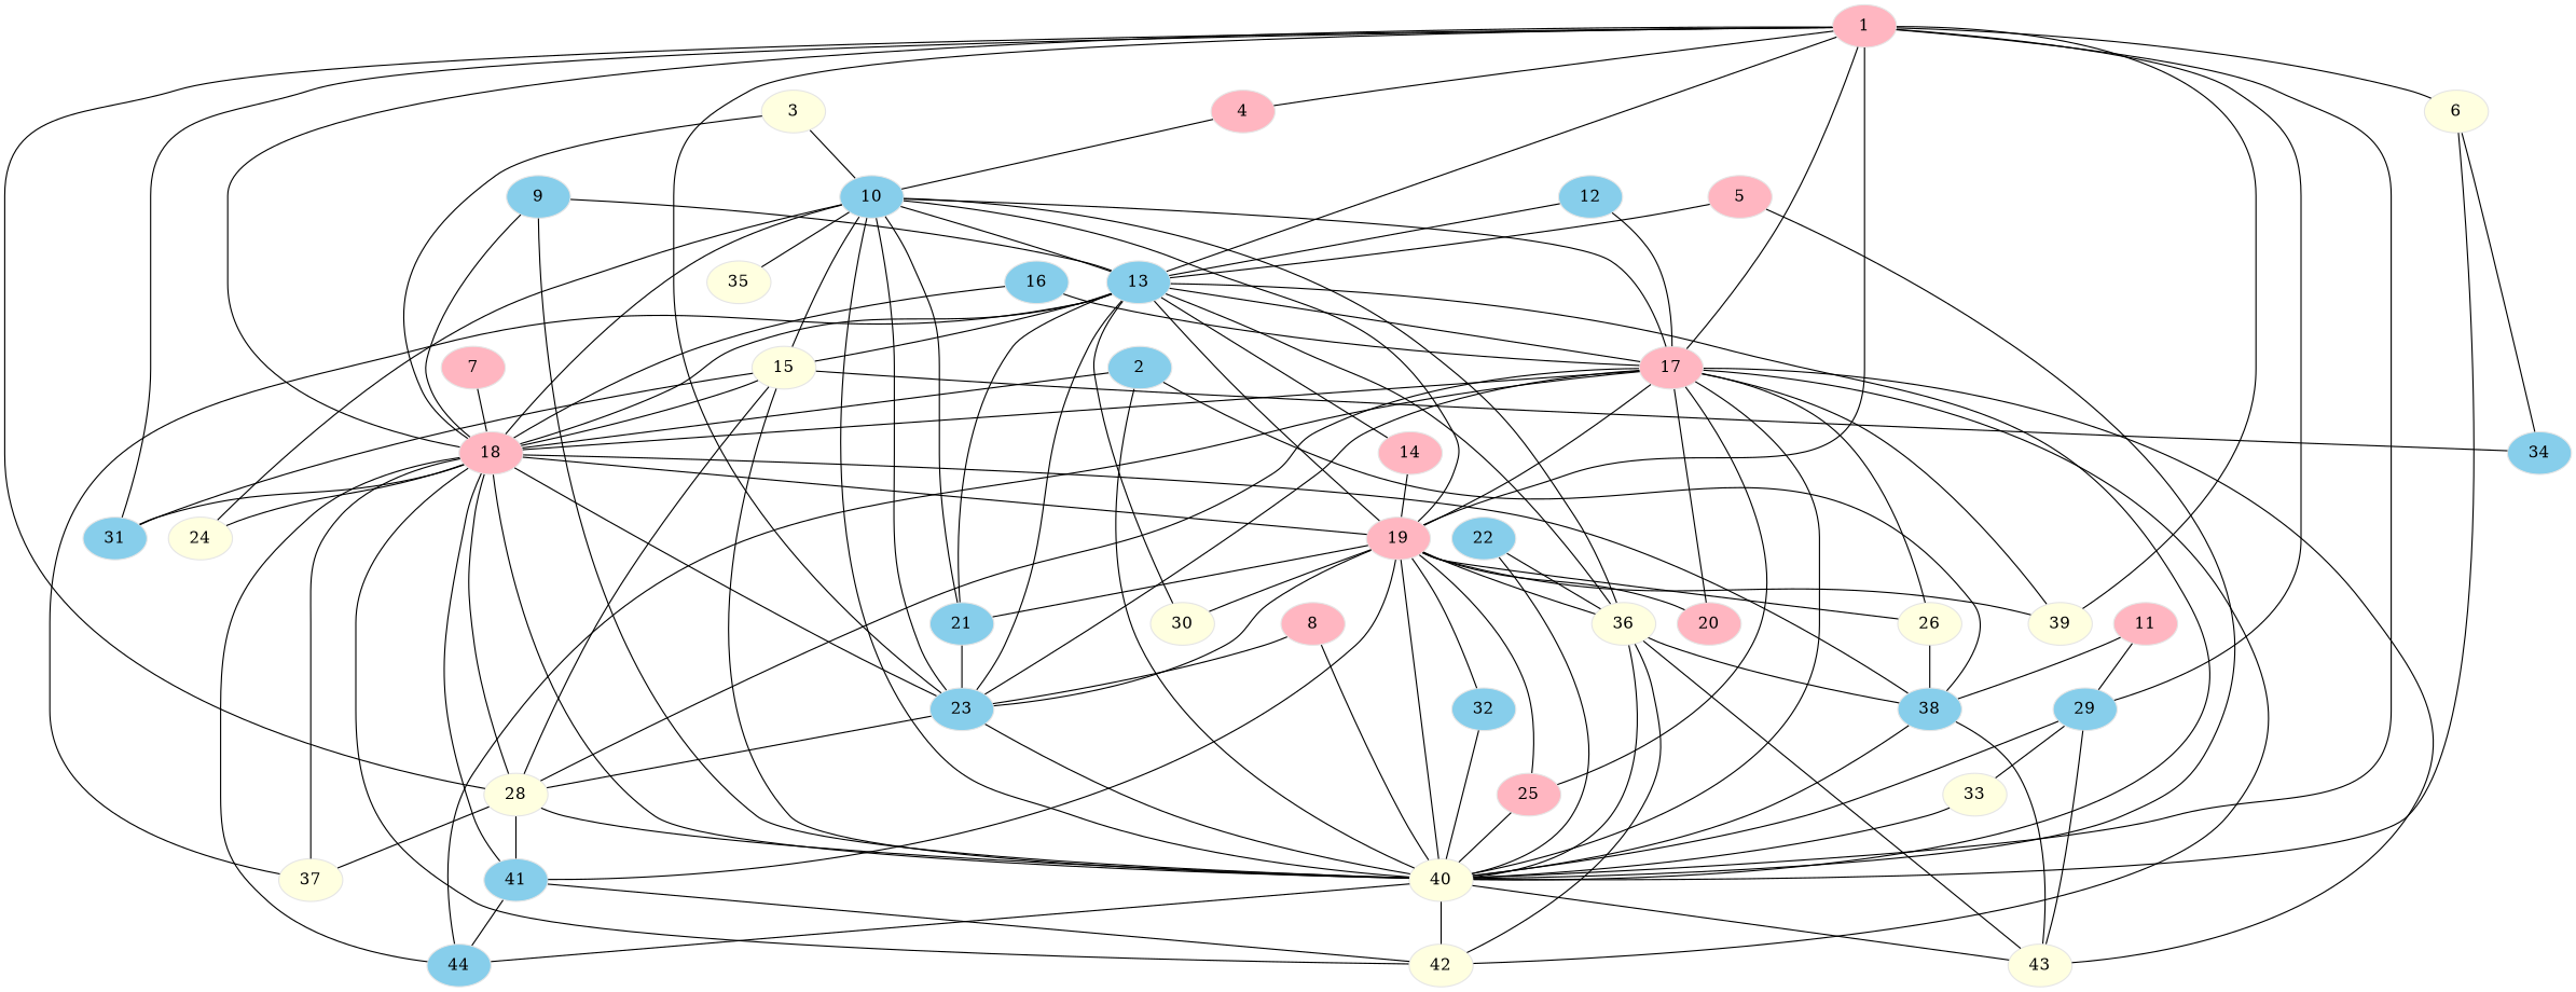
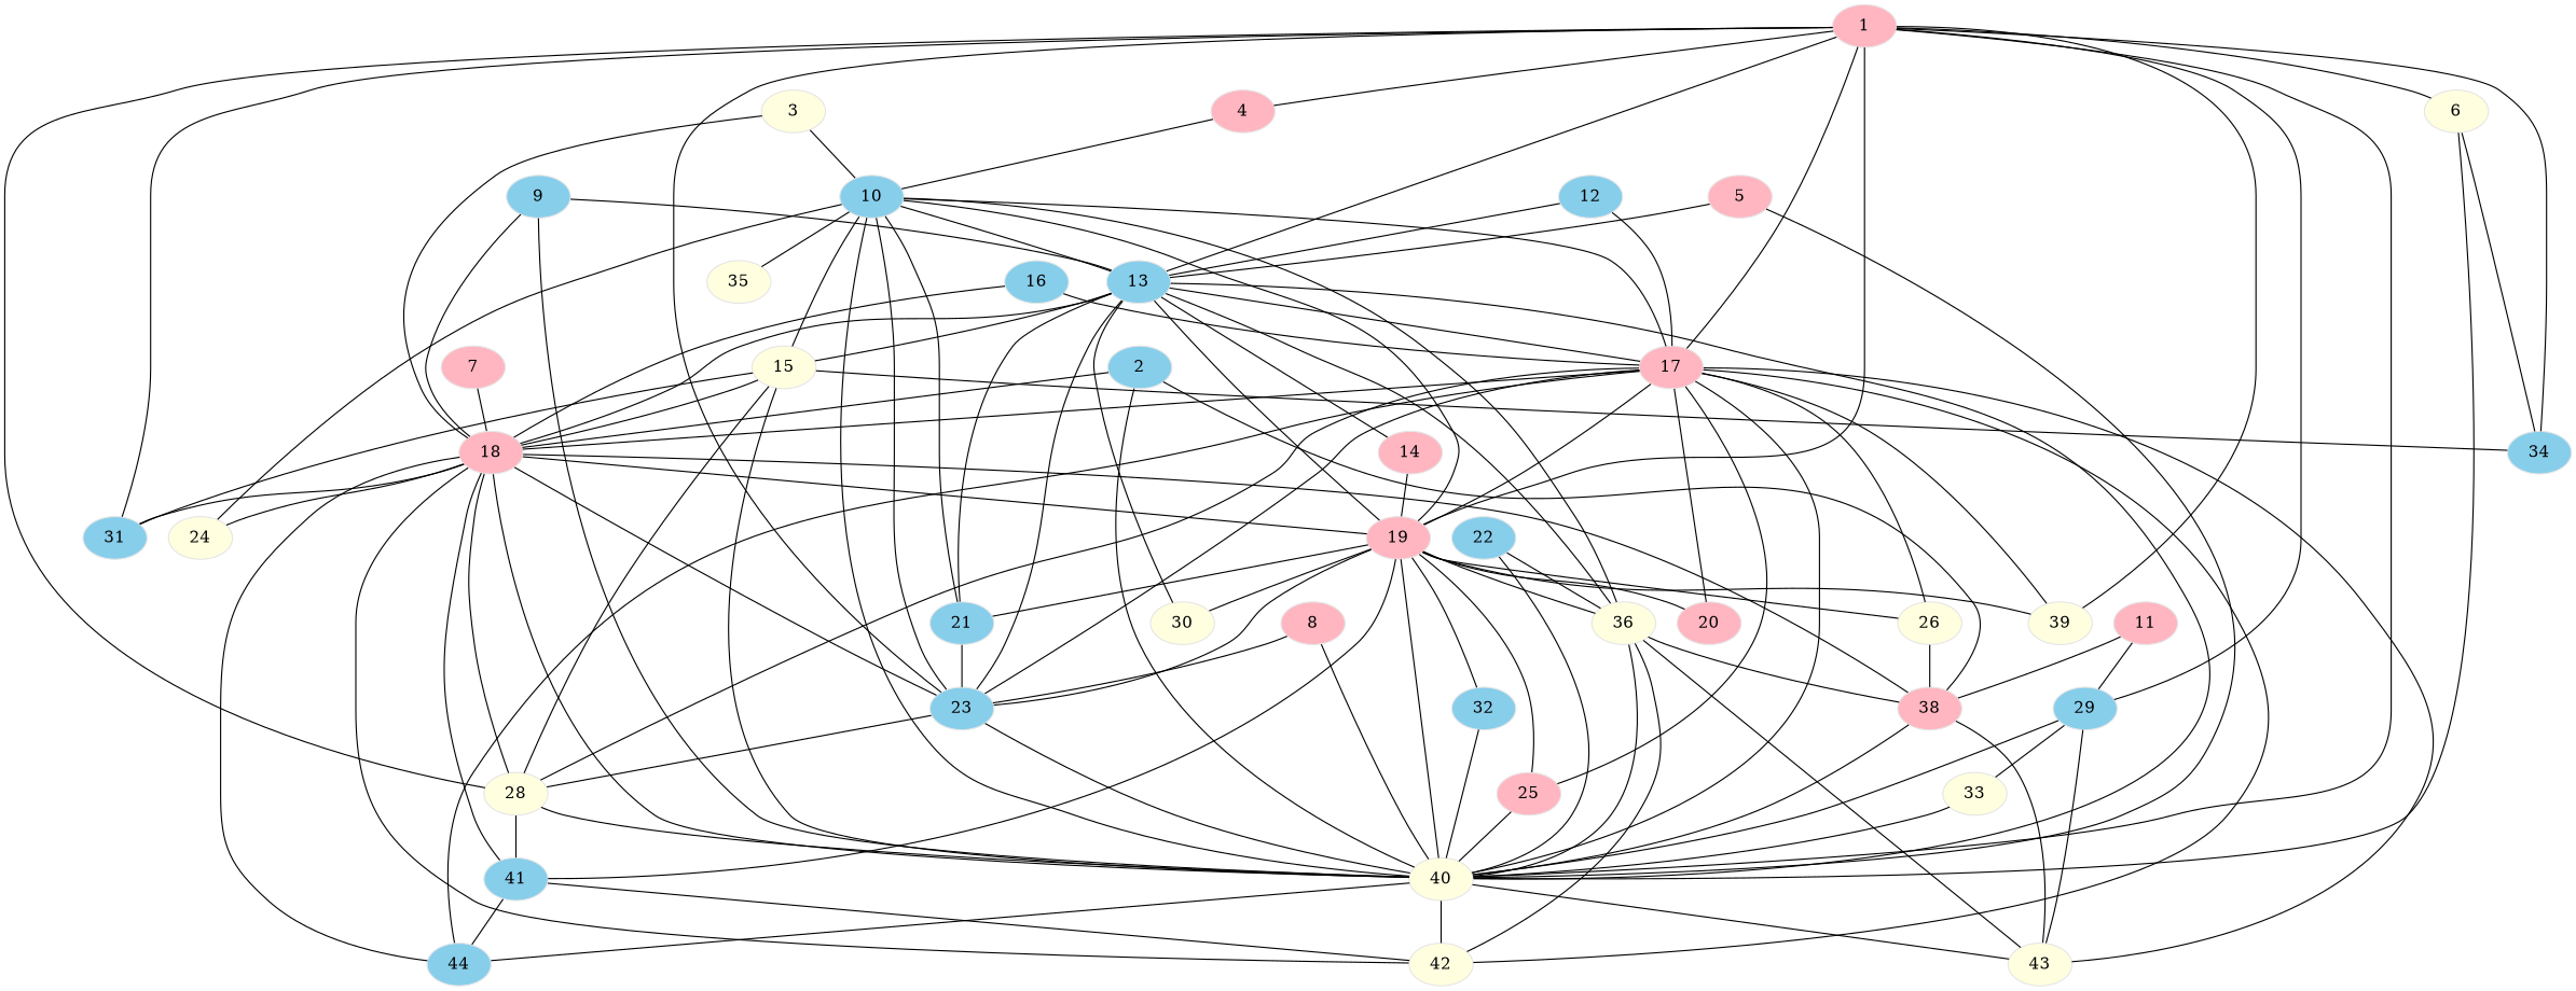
  graph {
    node [color=gray90 fillcolor=skyblue style=filled]
    edge [weight=1.0]
    1 [fillcolor=lightpink]
    4 [fillcolor=lightpink]
    6 [fillcolor=lightyellow]
    13
    17 [fillcolor=lightpink]
    18 [fillcolor=lightpink]
    19 [fillcolor=lightpink]
    23
    28 [fillcolor=lightyellow]
    29
    31
    39 [fillcolor=lightyellow]
    40 [fillcolor=lightyellow]
    10
    34
    15 [fillcolor=lightyellow]
    21
    24 [fillcolor=lightyellow]
    35 [fillcolor=lightyellow]
    36 [fillcolor=lightyellow]
    14 [fillcolor=lightpink]
    30 [fillcolor=lightyellow]
-   37 [fillcolor=lightyellow]
    20 [fillcolor=lightpink]
    25 [fillcolor=lightpink]
    26 [fillcolor=lightyellow]
    42 [fillcolor=lightyellow]
    43 [fillcolor=lightyellow]
    44
-   38
+   38 [fillcolor=lightpink]
    41
    32
    33 [fillcolor=lightyellow]
    2
    3 [fillcolor=lightyellow]
    5 [fillcolor=lightpink]
    7 [fillcolor=lightpink]
    8 [fillcolor=lightpink]
    9
    11 [fillcolor=lightpink]
    12
    16
    22
    1 -- 4
    1 -- 6 [weight=2.0]
    1 -- 13
    1 -- 17
-   1 -- 18 [weight=2.0]
+   1 -- 34 [weight=2.0]
    1 -- 19 [weight=2.0]
    1 -- 23
    1 -- 28
    1 -- 29
    1 -- 31
    1 -- 39
    1 -- 40 [weight=2.0]
    4 -- 10
    6 -- 40
    6 -- 34
    13 -- 17
    13 -- 18 [weight=2.0]
    13 -- 19
    13 -- 23
    13 -- 40 [weight=2.0]
    13 -- 15
    13 -- 21
    13 -- 36
    13 -- 14
    13 -- 30
-   13 -- 37
    17 -- 18 [weight=3.0]
    17 -- 19
    17 -- 23
    17 -- 28
    17 -- 39
    17 -- 40 [weight=2.0]
    17 -- 20
    17 -- 25
    17 -- 26
    17 -- 42
    17 -- 43
    17 -- 44
    18 -- 19 [weight=3.0]
    18 -- 23 [weight=2.0]
    18 -- 28
    18 -- 31
    18 -- 40 [weight=4.0]
    18 -- 24
-   18 -- 37 [weight=2.0]
    18 -- 42
    18 -- 44
    18 -- 38
    18 -- 41
    19 -- 23
    19 -- 39
    19 -- 40 [weight=3.0]
    19 -- 21
    19 -- 36
    19 -- 30
    19 -- 20
    19 -- 25
    19 -- 26 [weight=2.0]
    19 -- 41
    19 -- 32
    23 -- 28
    23 -- 40 [weight=2.0]
    28 -- 40
-   28 -- 37
    28 -- 41
    29 -- 40
    29 -- 43
    29 -- 33
    40 -- 42
    40 -- 43
    40 -- 44
    10 -- 13
    10 -- 17
-   10 -- 18 [weight=2.0]
    10 -- 19
    10 -- 23 [weight=2.0]
    10 -- 40 [weight=2.0]
    10 -- 15
    10 -- 21
    10 -- 24
    10 -- 35
    10 -- 36
    15 -- 18
    15 -- 28
    15 -- 31
    15 -- 40
    15 -- 34
    21 -- 23
    36 -- 40
    36 -- 42
    36 -- 43
    36 -- 38
    14 -- 19 [weight=2.0]
    25 -- 40 [weight=2.0]
    26 -- 38
    38 -- 40
    38 -- 43
    41 -- 42
    41 -- 44
    32 -- 40
    33 -- 40
    2 -- 18
    2 -- 40
    2 -- 38
    3 -- 18
    3 -- 10
    5 -- 13
    5 -- 40
    7 -- 18 [weight=2.0]
    8 -- 23
    8 -- 40
    9 -- 13
    9 -- 18
    9 -- 40
    11 -- 29
    11 -- 38
    12 -- 13
    12 -- 17
    16 -- 17
    16 -- 18
    22 -- 40
    22 -- 36
  }
